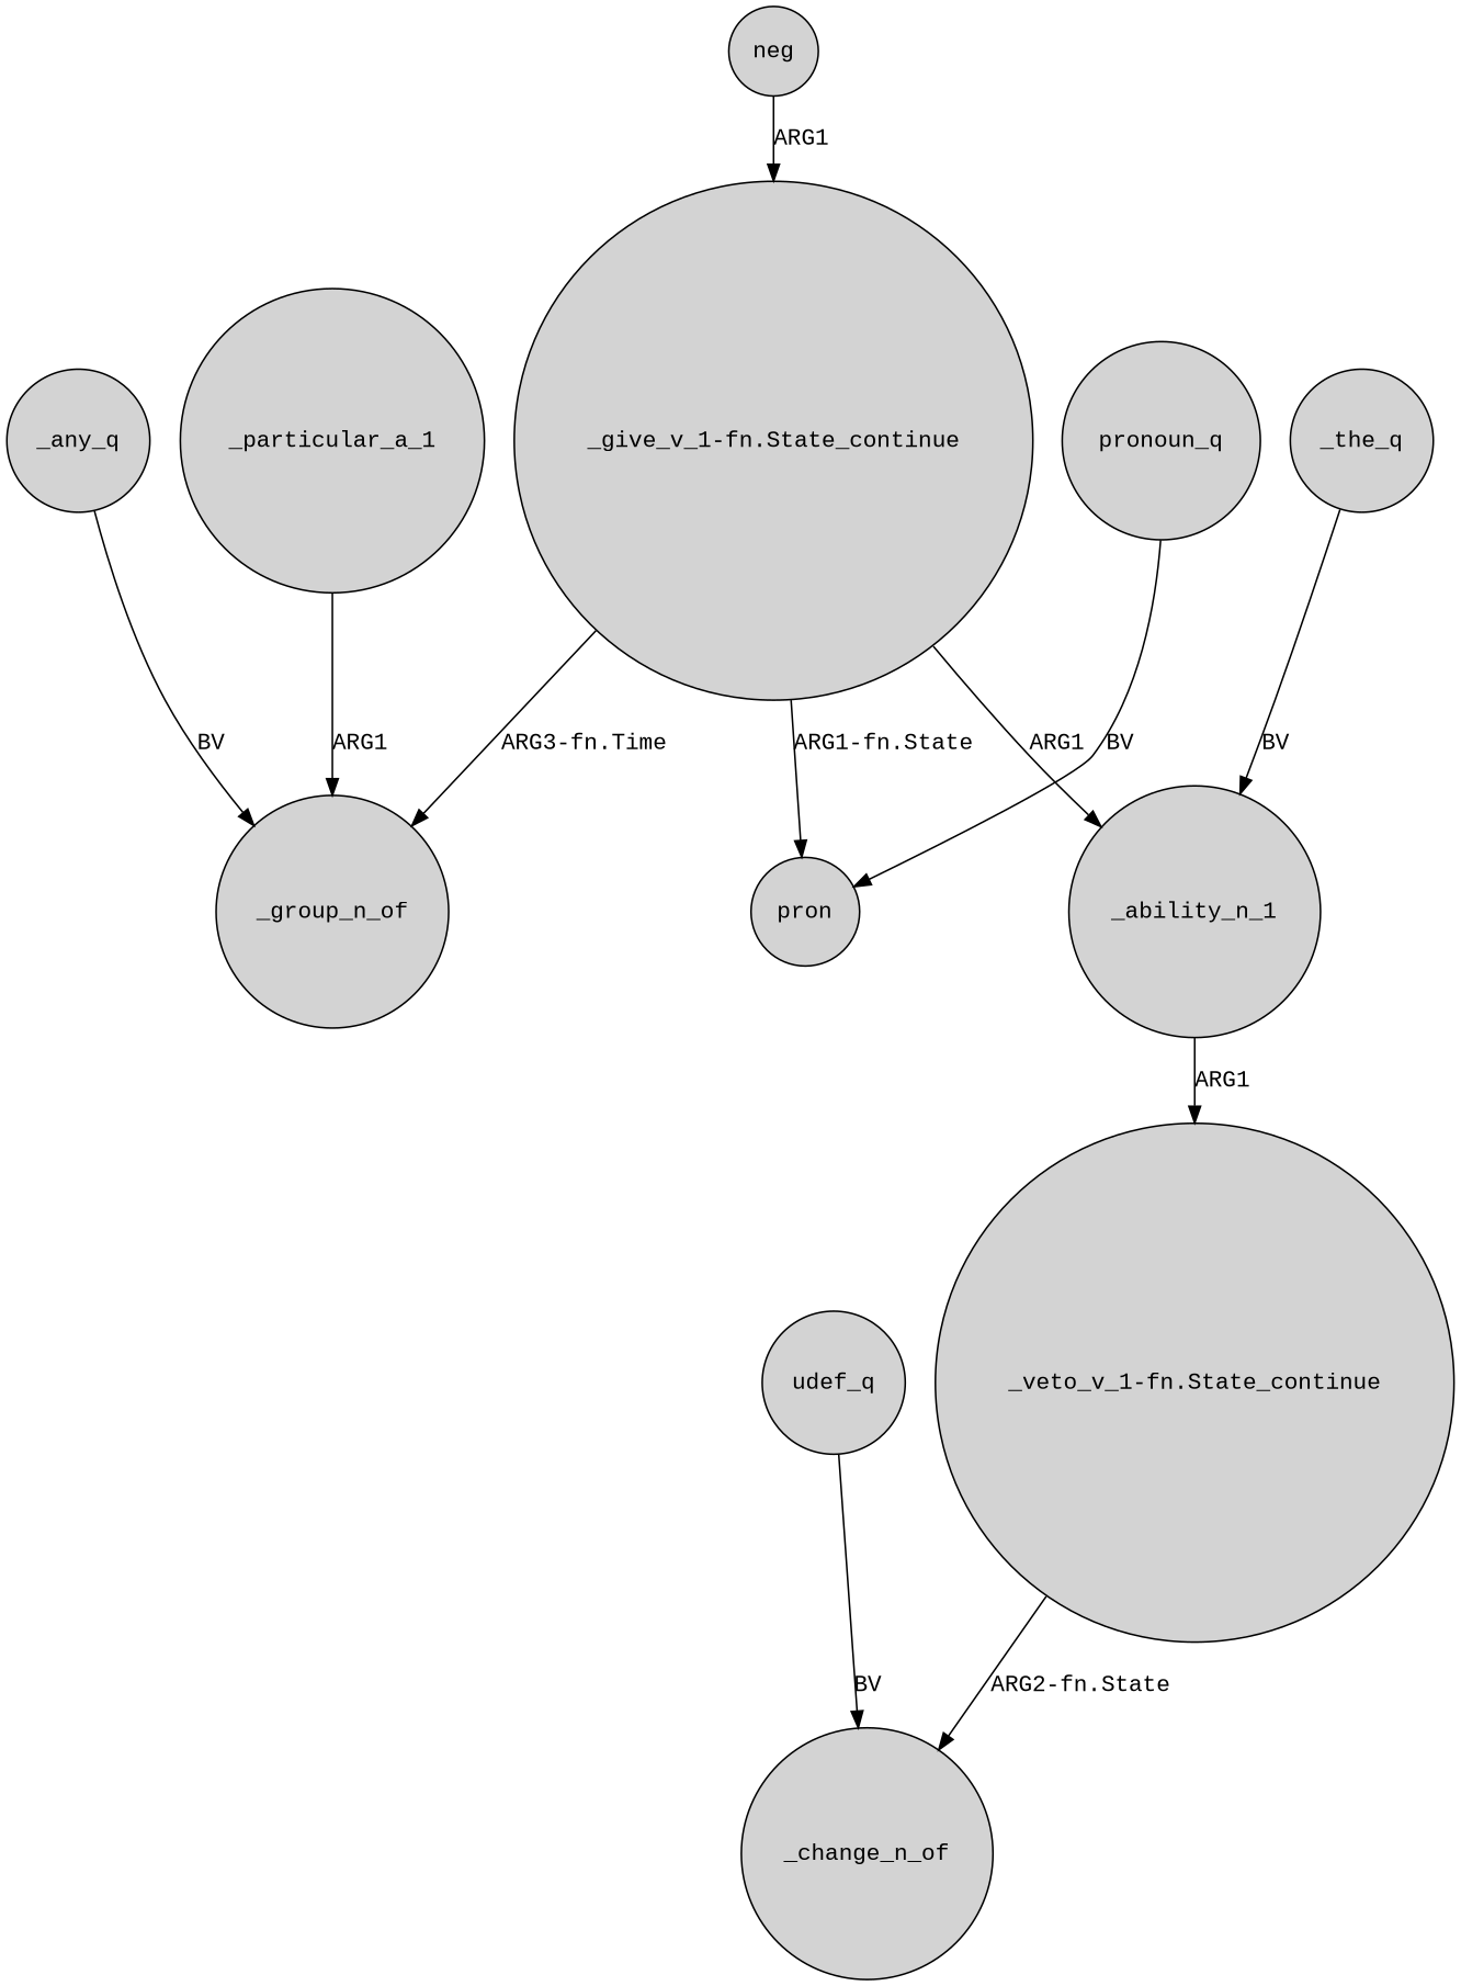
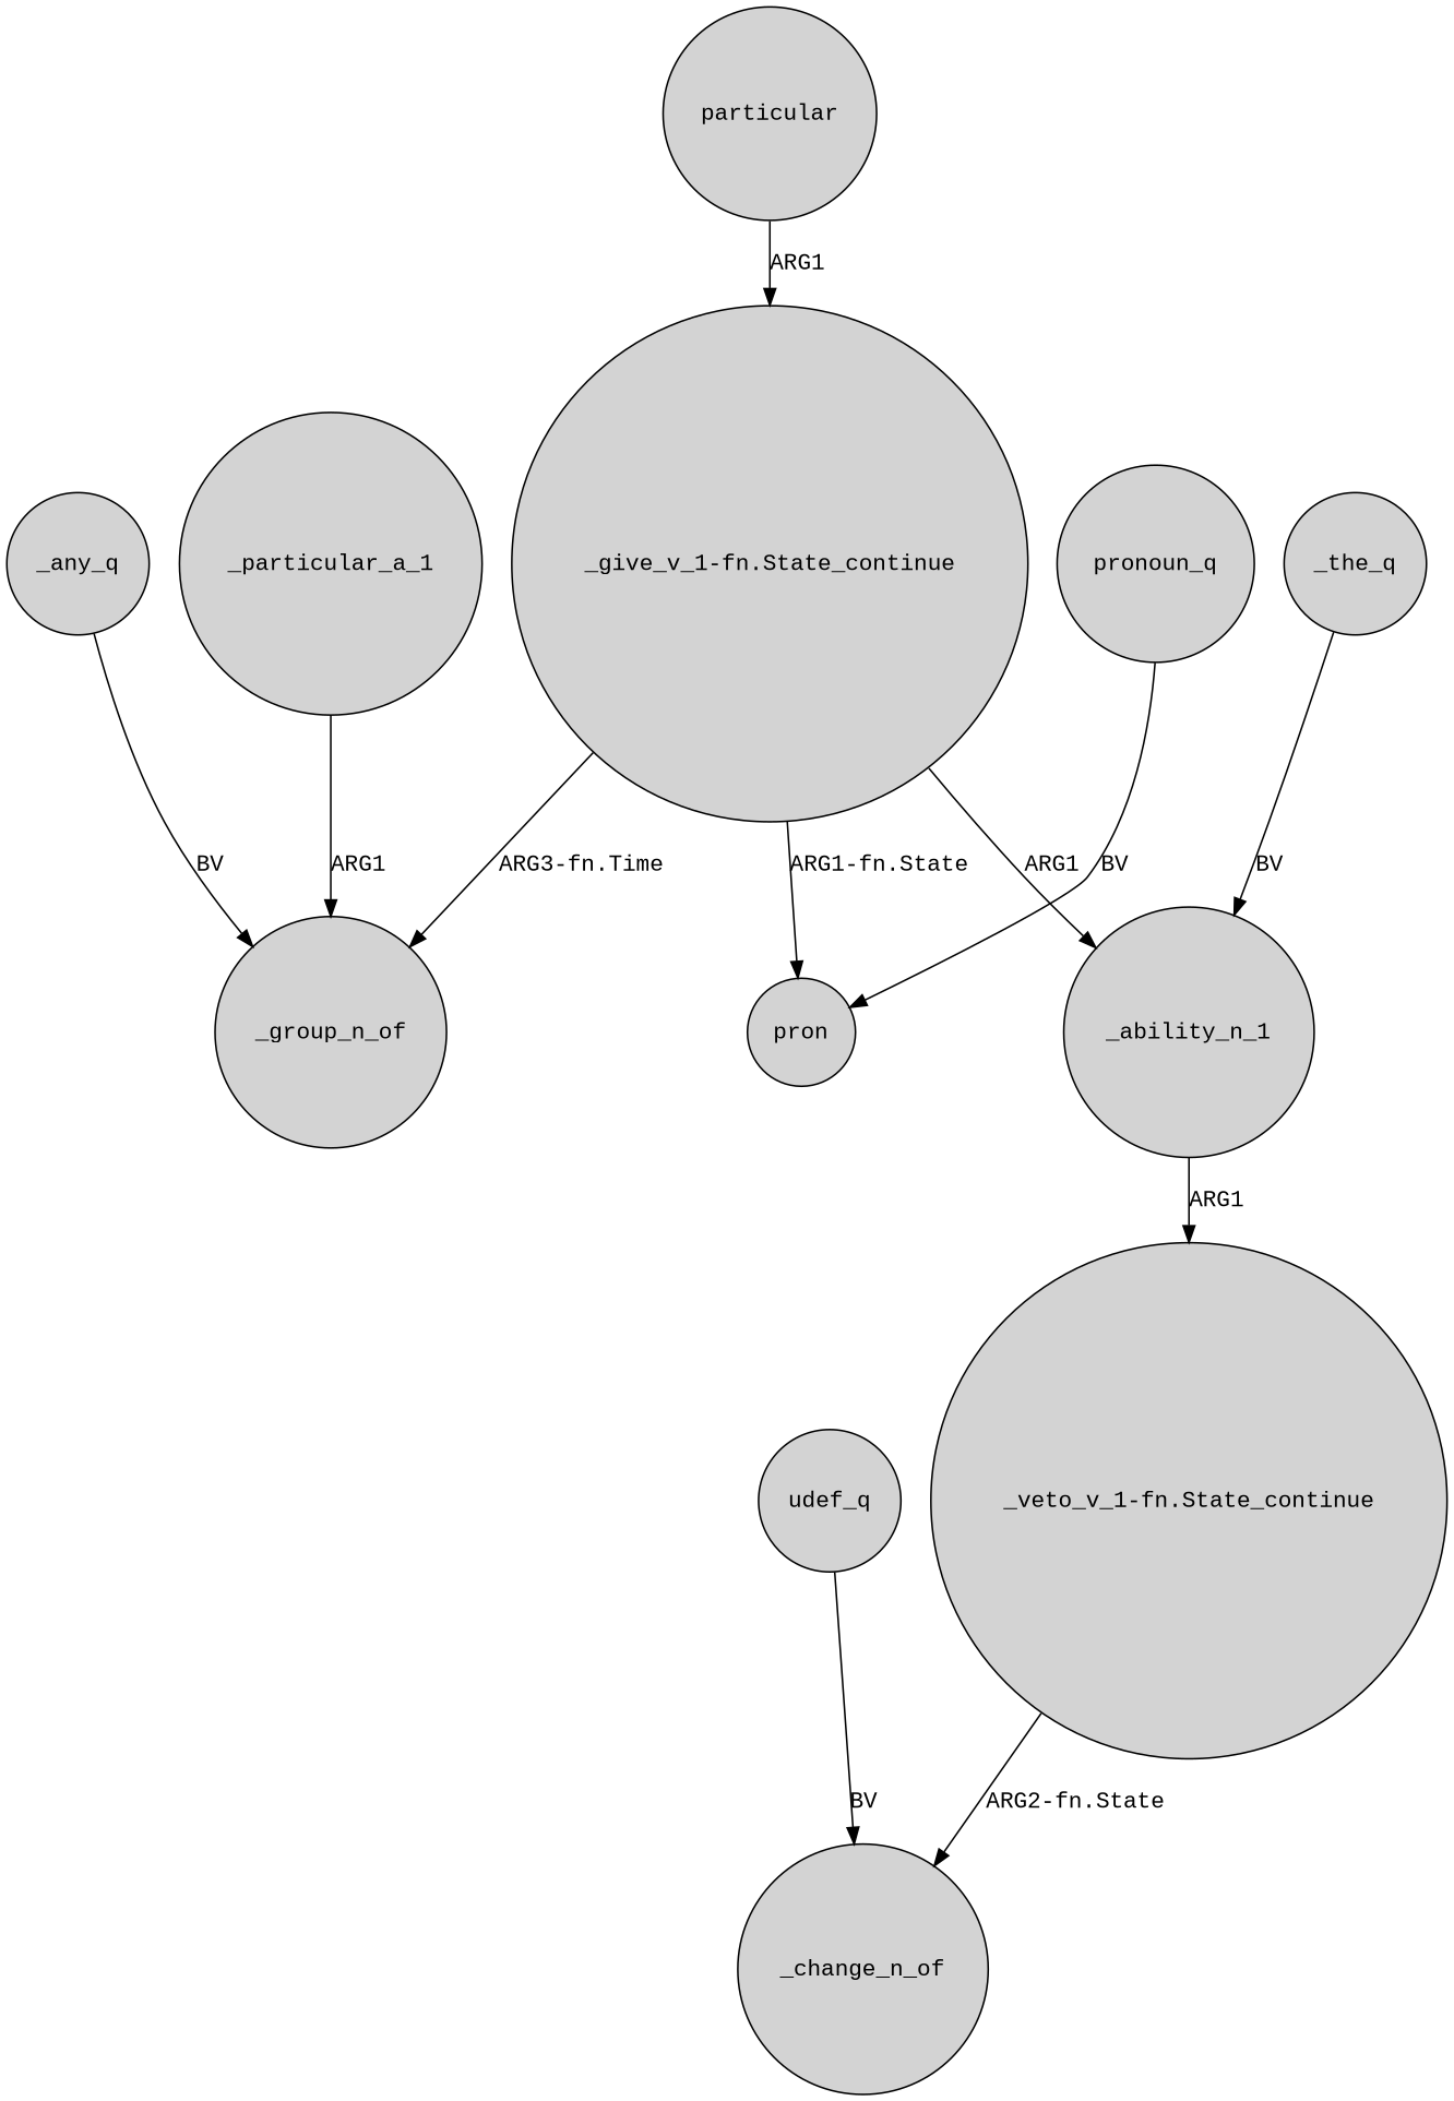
  digraph {
    fontname="Liberation Mono"
    node [fontname="Liberation Mono" shape=circle style=filled]
    edge [fontname="Liberation Mono"]
    _particular_a_1
    _group_n_of
    udef_q
    _change_n_of
    "_give_v_1-fn.State_continue"
    pron
    _ability_n_1
    "_veto_v_1-fn.State_continue"
    _any_q
    _the_q
-   neg
+   neg [label=particular]
    pronoun_q
    _particular_a_1 -> _group_n_of [label=ARG1]
    udef_q -> _change_n_of [label=BV]
    "_give_v_1-fn.State_continue" -> _group_n_of [label="ARG3-fn.Time"]
    "_give_v_1-fn.State_continue" -> pron [label="ARG1-fn.State"]
    "_give_v_1-fn.State_continue" -> _ability_n_1 [label=ARG1]
    _ability_n_1 -> "_veto_v_1-fn.State_continue" [label=ARG1]
    "_veto_v_1-fn.State_continue" -> _change_n_of [label="ARG2-fn.State"]
    _any_q -> _group_n_of [label=BV]
    _the_q -> _ability_n_1 [label=BV]
    neg -> "_give_v_1-fn.State_continue" [label=ARG1]
    pronoun_q -> pron [label=BV]
  }
